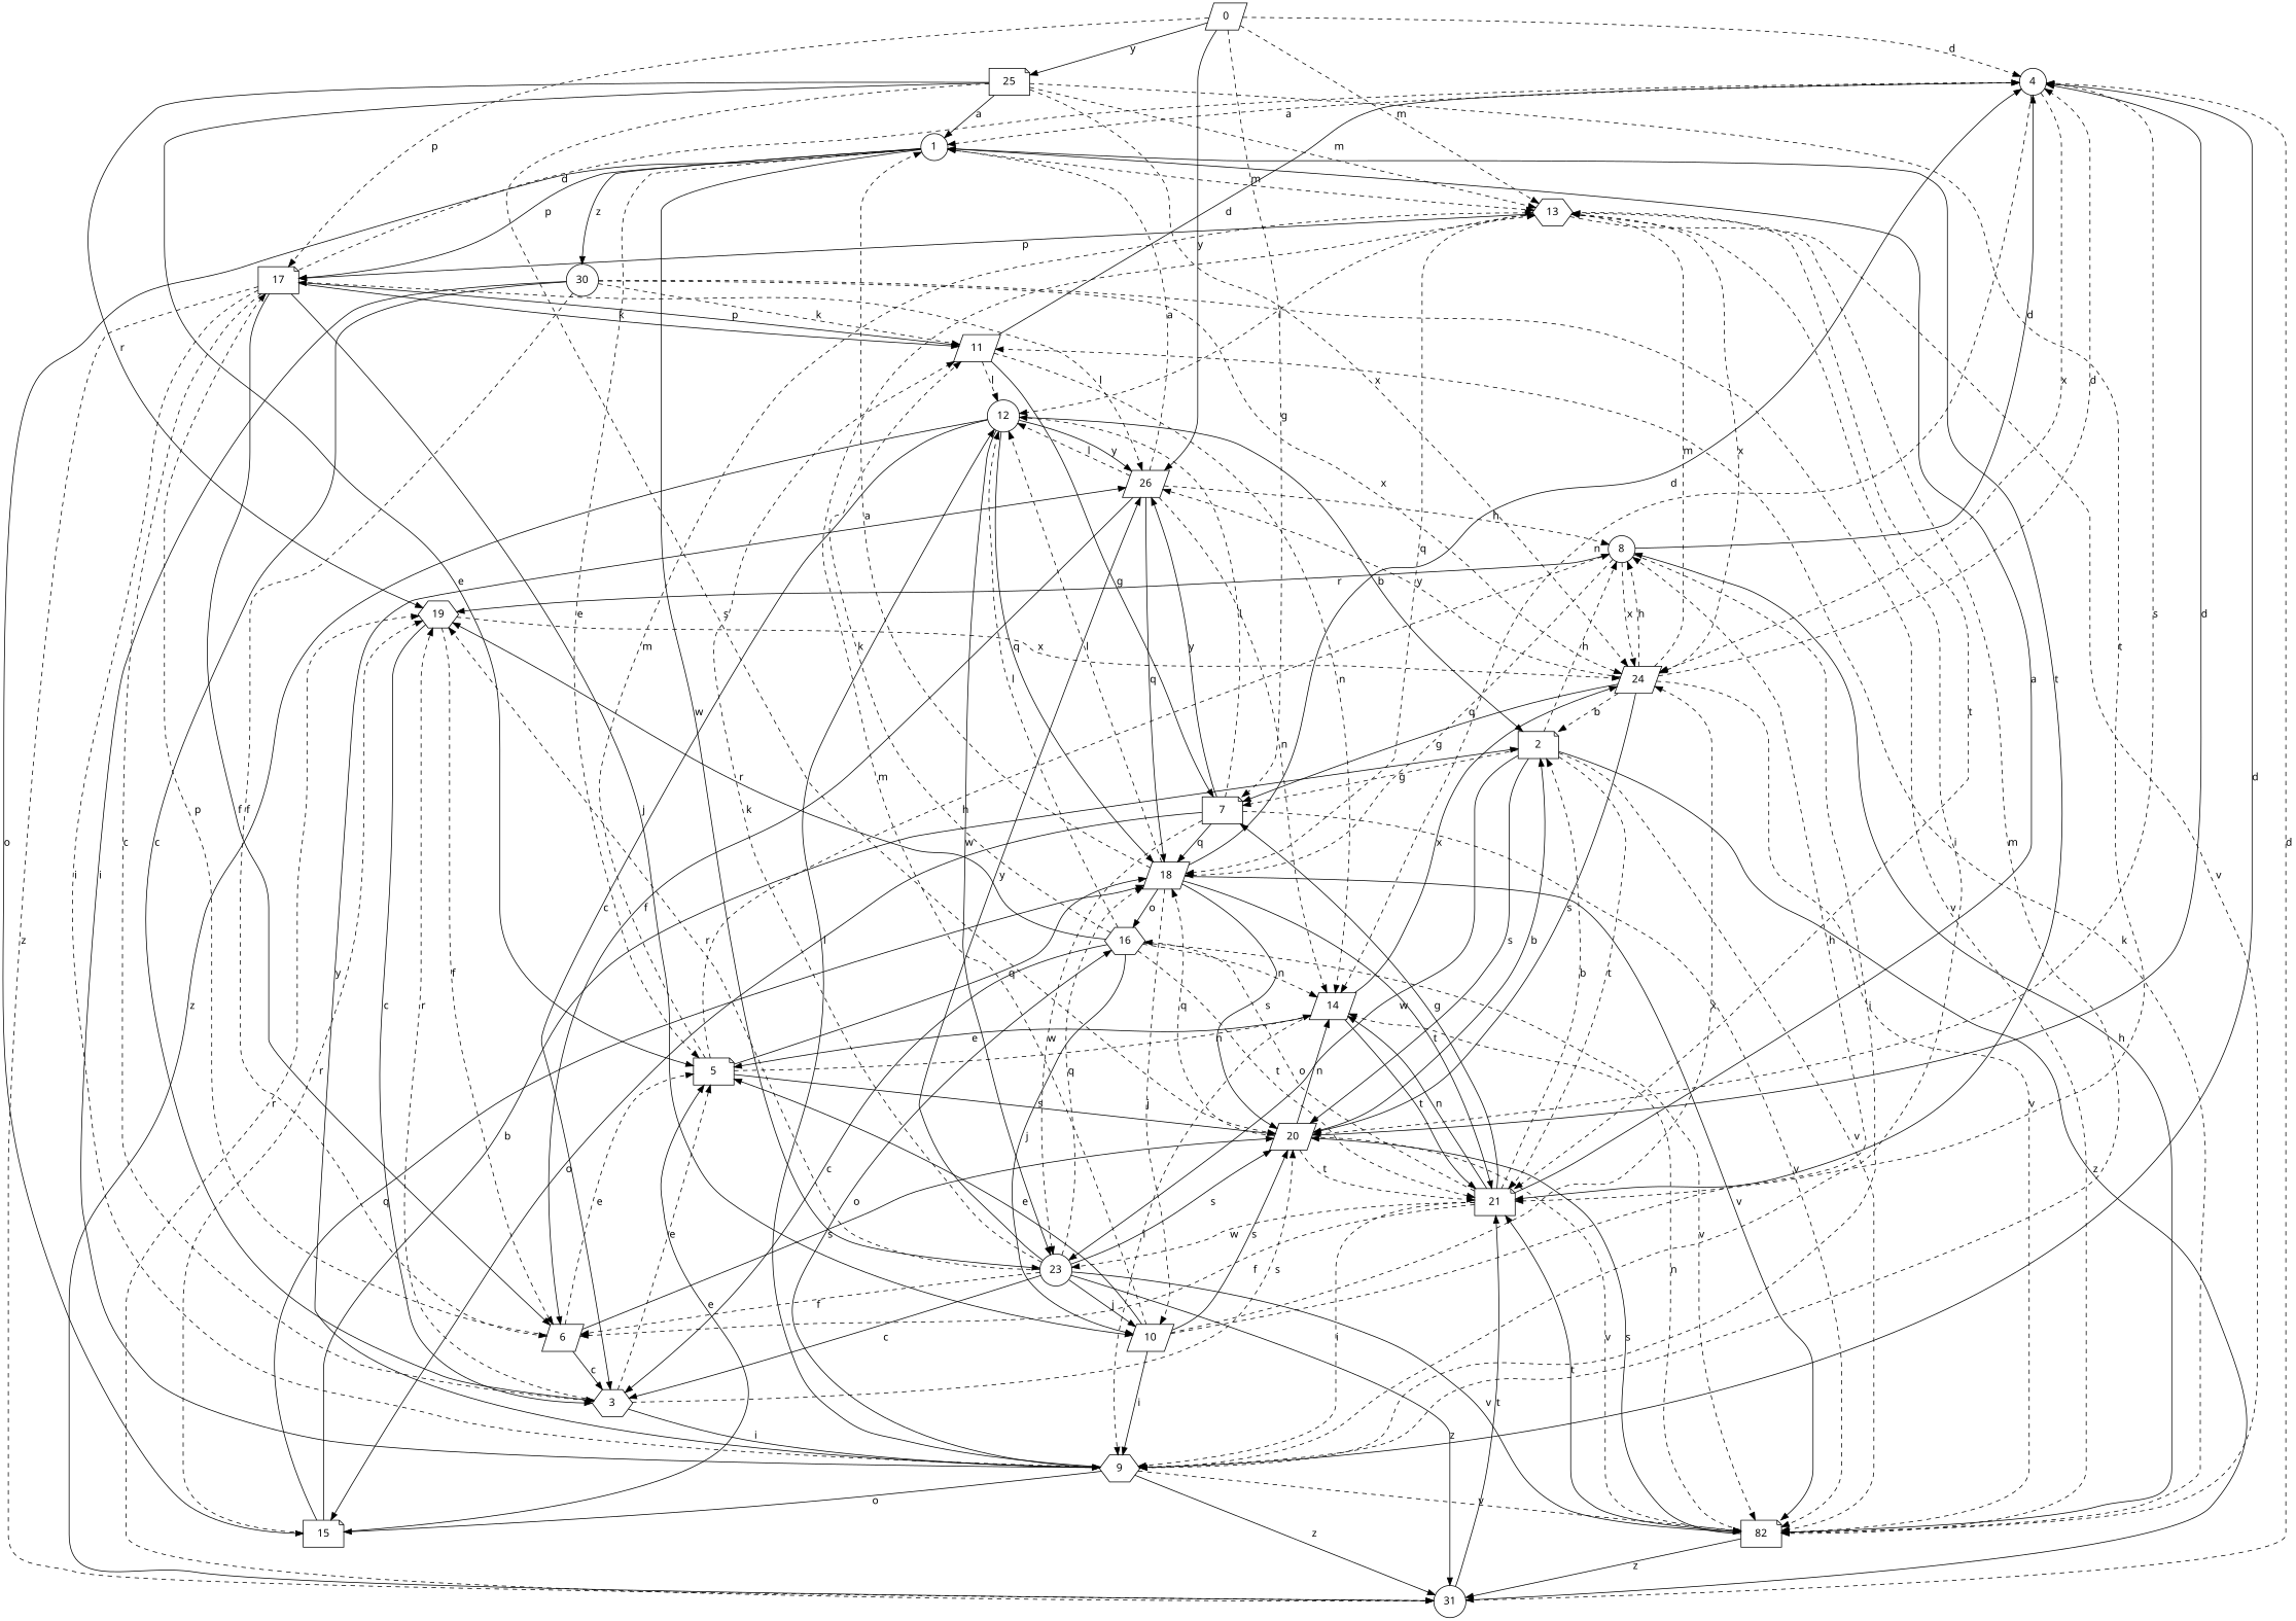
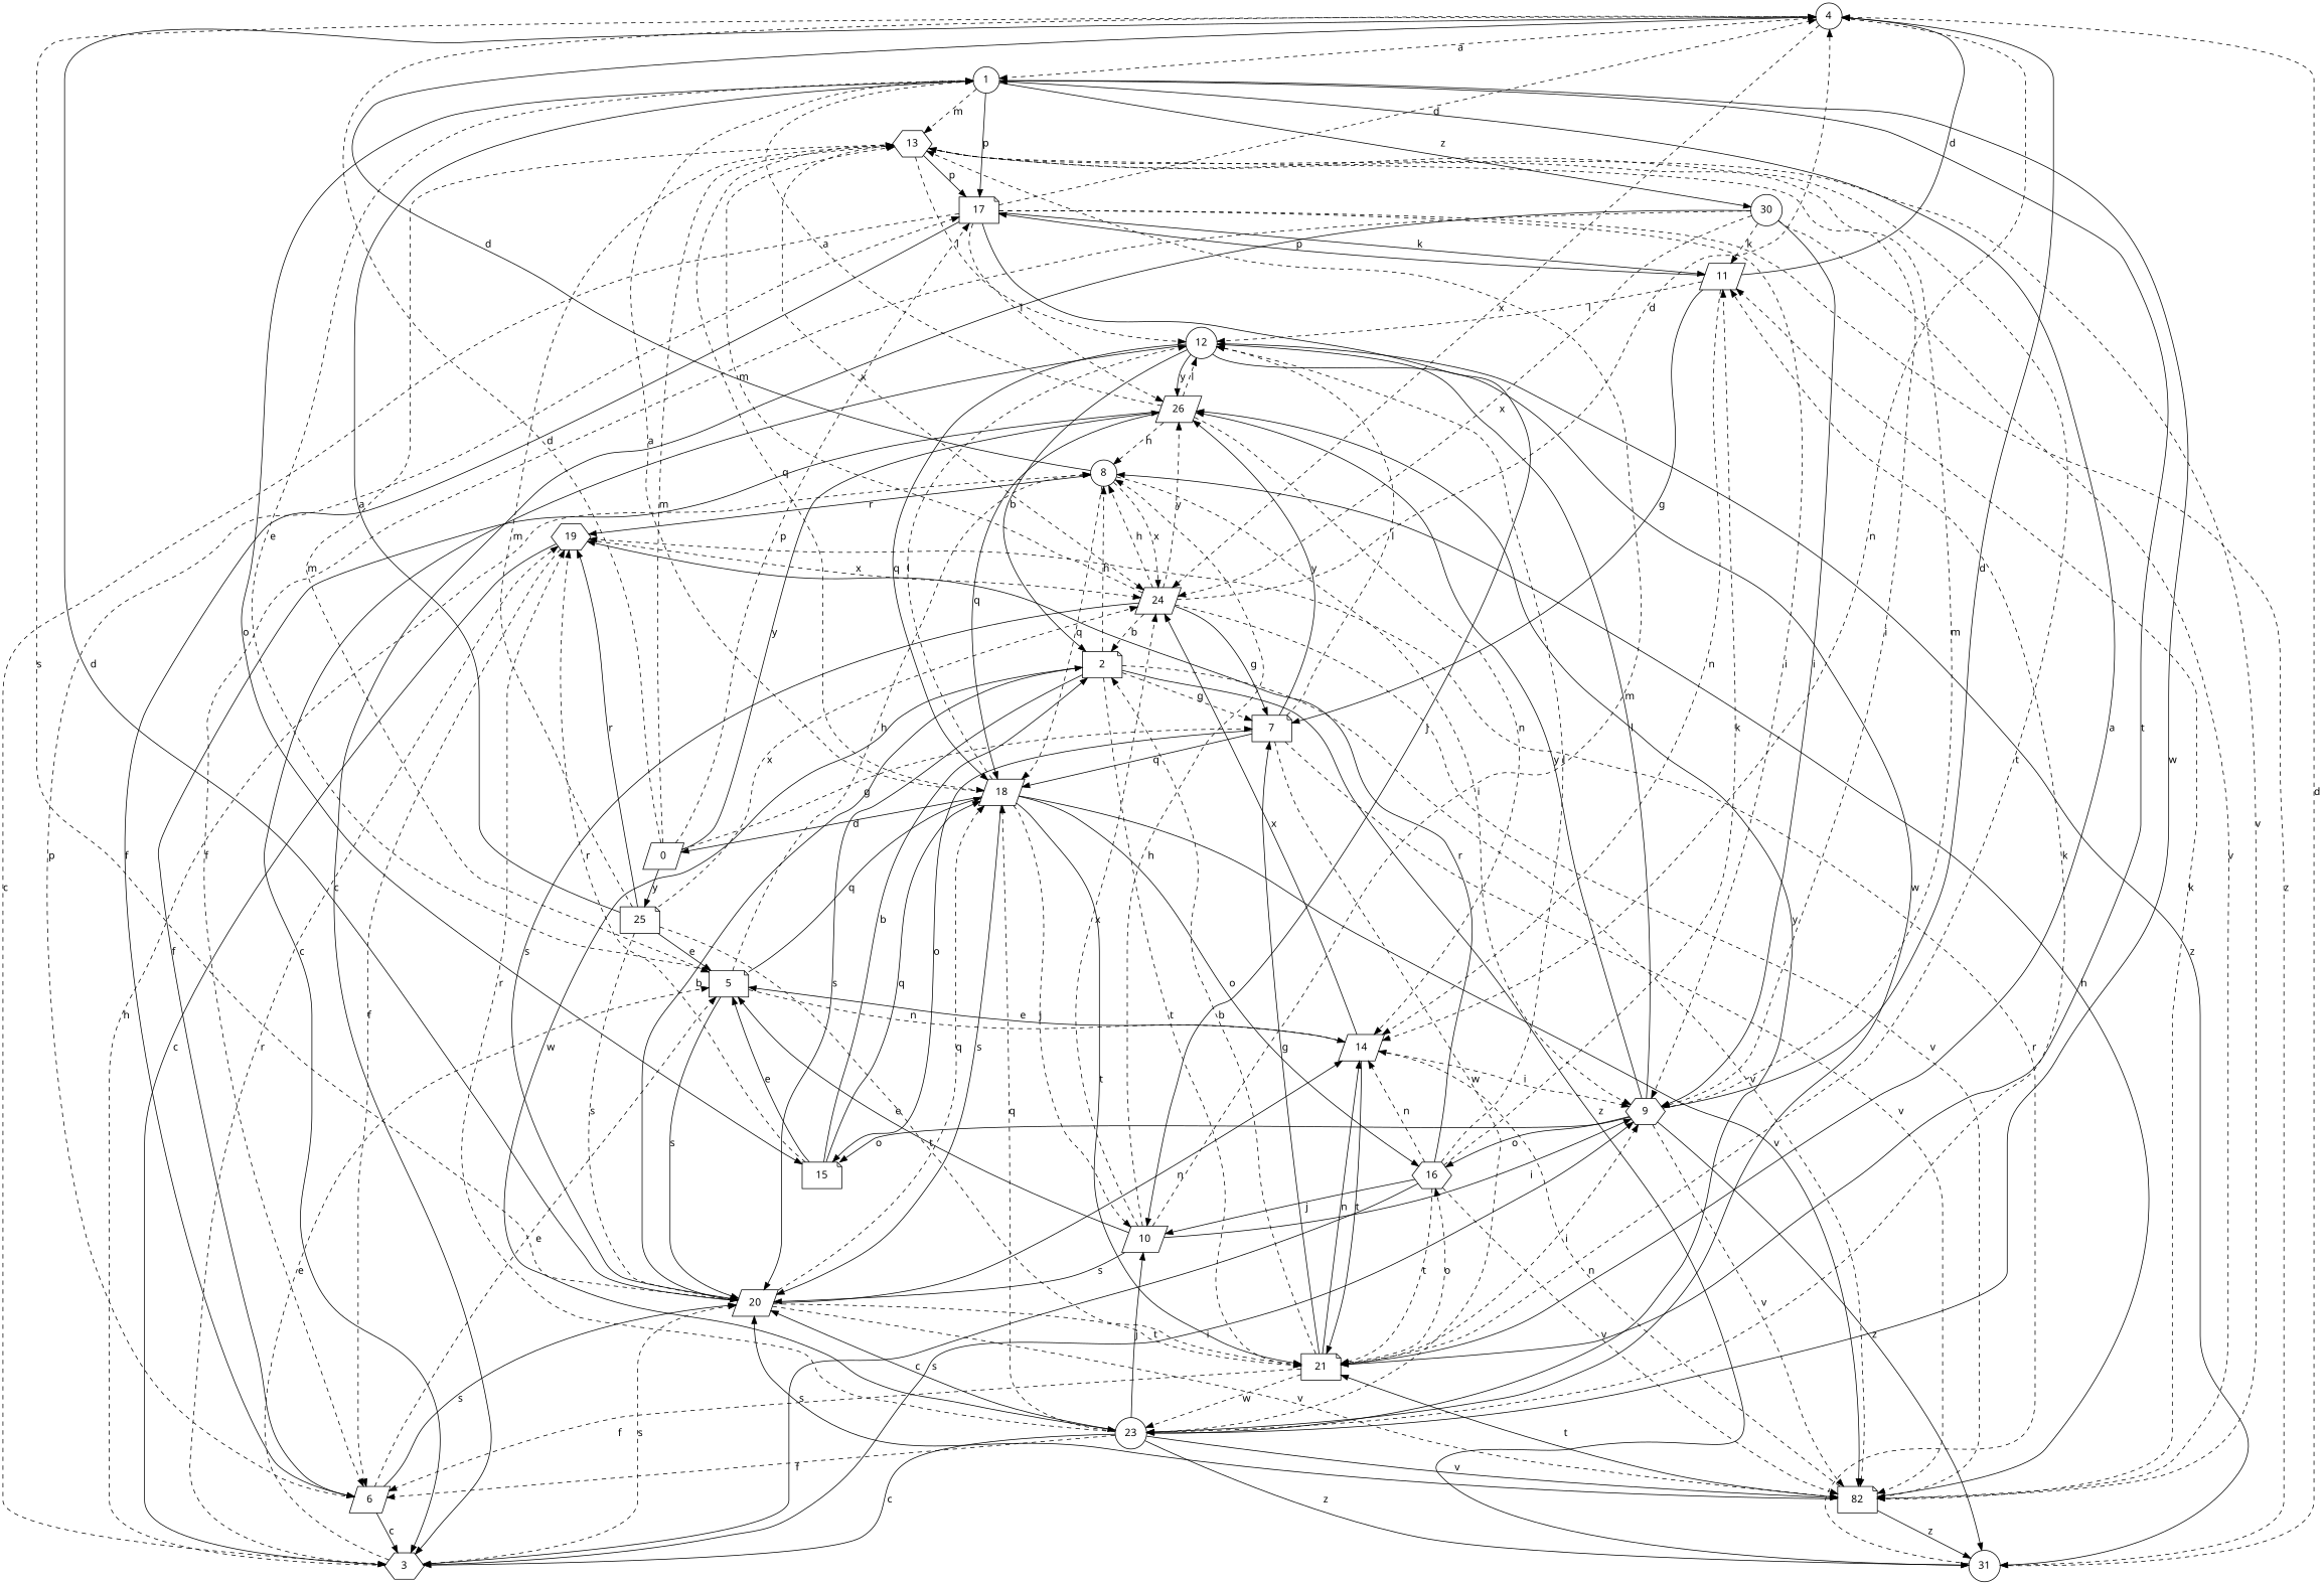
  strict digraph {
    fontname="Noto Sans"
    node [fontname="Noto Sans" shape=parallelogram]
    edge [fontname="Noto Sans" style=dashed]
    4 [shape=circle]
    0
    7 [shape=note]
    13 [shape=hexagon]
    17 [shape=note]
    25 [shape=note]
    26
    1 [shape=circle]
    20
    14
    24
    15 [shape=note]
    23 [shape=circle]
    n14 [label=82 shape=note]
    18
    12 [shape=circle]
    21 [shape=note]
    9 [shape=hexagon]
    31 [shape=circle]
    3 [shape=hexagon]
    6
    10
    11
    5 [shape=note]
    19 [shape=hexagon]
    8 [shape=circle]
    30 [shape=circle]
    2 [shape=note]
    16 [shape=hexagon]
    4 -> 1 [label=a]
    4 -> 20 [label=s]
    4 -> 14 [label=n]
    4 -> 24 [label=x]
    0 -> 4 [label=d]
    0 -> 7 [label=g]
    0 -> 13 [label=m]
    0 -> 17 [label=p]
    0 -> 25 [label=y style=solid]
    0 -> 26 [label=y style=solid]
    7 -> 26 [label=y style=solid]
    7 -> 15 [label=o style=solid]
    7 -> 23 [label=w]
    7 -> n14 [label=v]
    7 -> 18 [label=q style=solid]
    7 -> 12 [label=l]
    13 -> 17 [label=p style=solid]
    13 -> 24 [label=x]
    13 -> n14 [label=v]
    13 -> 18 [label=q]
    13 -> 12 [label=l]
    13 -> 21 [label=t]
    13 -> 9 [label=i]
    17 -> 4 [label=d]
    17 -> 26 [label=l]
    17 -> 9 [label=i]
    17 -> 31 [label=z]
    17 -> 3 [label=c]
    17 -> 6 [label=f style=solid]
    17 -> 10 [label=j style=solid]
    17 -> 11 [label=k style=solid]
    25 -> 13 [label=m]
    25 -> 1 [label=a style=solid]
    25 -> 20 [label=s]
    25 -> 24 [label=x]
    25 -> 21 [label=t]
    25 -> 5 [label=e style=solid]
    25 -> 19 [label=r style=solid]
    26 -> 1 [label=a]
    26 -> 14 [label=n]
    26 -> 18 [label=q style=solid]
    26 -> 12 [label=l]
    26 -> 6 [label=f style=solid]
    26 -> 8 [label=h]
    1 -> 13 [label=m]
    1 -> 17 [label=p style=solid]
    1 -> 15 [label=o style=solid]
    1 -> 23 [label=w style=solid]
    1 -> 21 [label=t style=solid]
    1 -> 5 [label=e]
    1 -> 30 [label=z style=solid]
    20 -> 4 [label=d style=solid]
    20 -> 14 [label=n style=solid]
    20 -> n14 [label=v]
    20 -> 18 [label=q]
    20 -> 21 [label=t]
    20 -> 2 [label=b style=solid]
    14 -> 24 [label=x style=solid]
    14 -> 21 [label=t style=solid]
    14 -> 9 [label=i]
    14 -> 5 [label=e style=solid]
    24 -> 4 [label=d]
    24 -> 7 [label=g style=solid]
    24 -> 13 [label=m]
    24 -> 26 [label=y]
    24 -> 20 [label=s style=solid]
    24 -> n14 [label=v]
    24 -> 8 [label=h]
    24 -> 2 [label=b]
    15 -> 18 [label=q style=solid]
    15 -> 5 [label=e style=solid]
    15 -> 19 [label=r]
    15 -> 2 [label=b style=solid]
    23 -> 26 [label=y style=solid]
    23 -> 20 [label=s style=solid]
    23 -> n14 [label=v style=solid]
    23 -> 18 [label=q]
    23 -> 31 [label=z style=solid]
    23 -> 3 [label=c style=solid]
    23 -> 6 [label=f]
    23 -> 10 [label=j style=solid]
    23 -> 11 [label=k]
    23 -> 19 [label=r]
    n14 -> 20 [label=s style=solid]
    n14 -> 14 [label=n]
    n14 -> 21 [label=t style=solid]
    n14 -> 31 [label=z style=solid]
    n14 -> 11 [label=k]
    n14 -> 8 [label=h style=solid]
-   18 -> 4 [label=d style=solid]
+   18 -> 0 [label=d style=solid]
    18 -> 1 [label=a]
    18 -> 20 [label=s style=solid]
    18 -> n14 [label=v style=solid]
    18 -> 12 [label=l]
    18 -> 21 [label=t style=solid]
    18 -> 10 [label=j]
    18 -> 16 [label=o style=solid]
    12 -> 26 [label=y style=solid]
    12 -> 23 [label=w style=solid]
    12 -> 18 [label=q style=solid]
    12 -> 31 [label=z style=solid]
    12 -> 3 [label=c style=solid]
    12 -> 2 [label=b style=solid]
    21 -> 7 [label=g style=solid]
    21 -> 1 [label=a style=solid]
    21 -> 14 [label=n style=solid]
    21 -> 23 [label=w]
    21 -> 9 [label=i]
    21 -> 6 [label=f]
    21 -> 2 [label=b]
    21 -> 16 [label=o]
    9 -> 4 [label=d style=solid]
    9 -> 13 [label=m]
    9 -> 26 [label=y style=solid]
    9 -> 15 [label=o style=solid]
    9 -> n14 [label=v]
    9 -> 12 [label=l style=solid]
    9 -> 31 [label=z style=solid]
    9 -> 16 [label=o style=solid]
    31 -> 4 [label=d]
-   31 -> 21 [label=t style=solid]
    31 -> 19 [label=r]
    3 -> 20 [label=s]
    3 -> 9 [label=i style=solid]
    3 -> 5 [label=e]
    3 -> 19 [label=r]
+   3 -> 8 [label=h]
    6 -> 17 [label=p]
    6 -> 20 [label=s style=solid]
    6 -> 3 [label=c style=solid]
    6 -> 5 [label=e]
    10 -> 13 [label=m]
    10 -> 20 [label=s style=solid]
    10 -> 24 [label=x]
    10 -> 9 [label=i style=solid]
    10 -> 5 [label=e style=solid]
    10 -> 8 [label=h]
    11 -> 4 [label=d style=solid]
    11 -> 7 [label=g style=solid]
    11 -> 17 [label=p style=solid]
    11 -> 14 [label=n]
    11 -> 12 [label=l]
    5 -> 13 [label=m]
    5 -> 20 [label=s style=solid]
    5 -> 14 [label=n]
    5 -> 18 [label=q style=solid]
    5 -> 8 [label=h]
    19 -> 24 [label=x]
    19 -> 3 [label=c style=solid]
    19 -> 6 [label=f]
    8 -> 4 [label=d style=solid]
    8 -> 24 [label=x]
    8 -> 18 [label=q]
    8 -> 9 [label=i]
    8 -> 19 [label=r style=solid]
    30 -> 24 [label=x]
    30 -> n14 [label=v]
    30 -> 9 [label=i style=solid]
    30 -> 3 [label=c style=solid]
    30 -> 6 [label=f]
    30 -> 11 [label=k]
    2 -> 7 [label=g]
    2 -> 20 [label=s style=solid]
    2 -> 23 [label=w style=solid]
    2 -> n14 [label=v]
    2 -> 21 [label=t]
    2 -> 31 [label=z style=solid]
    2 -> 8 [label=h]
    16 -> 14 [label=n]
    16 -> n14 [label=v]
    16 -> 12 [label=l]
    16 -> 21 [label=t]
    16 -> 3 [label=c style=solid]
    16 -> 10 [label=j style=solid]
    16 -> 11 [label=k]
    16 -> 19 [label=r style=solid]
  }
